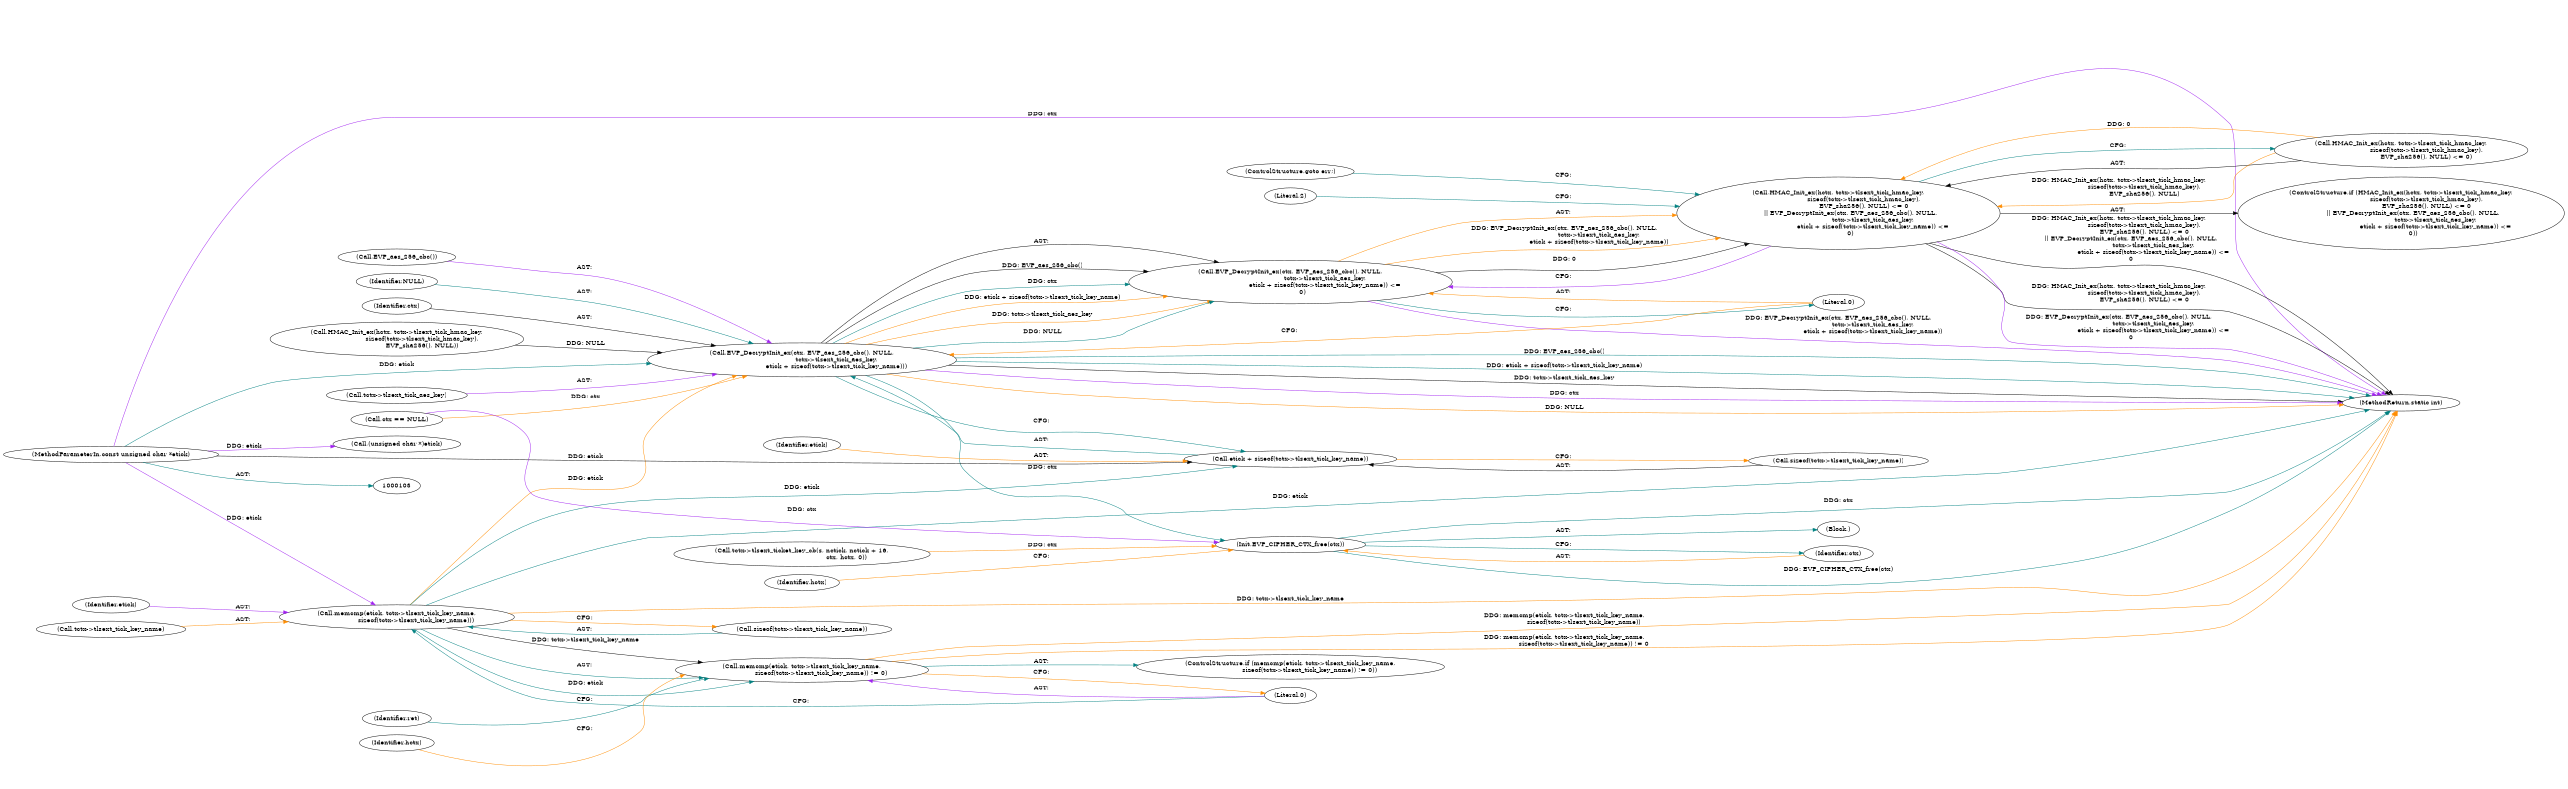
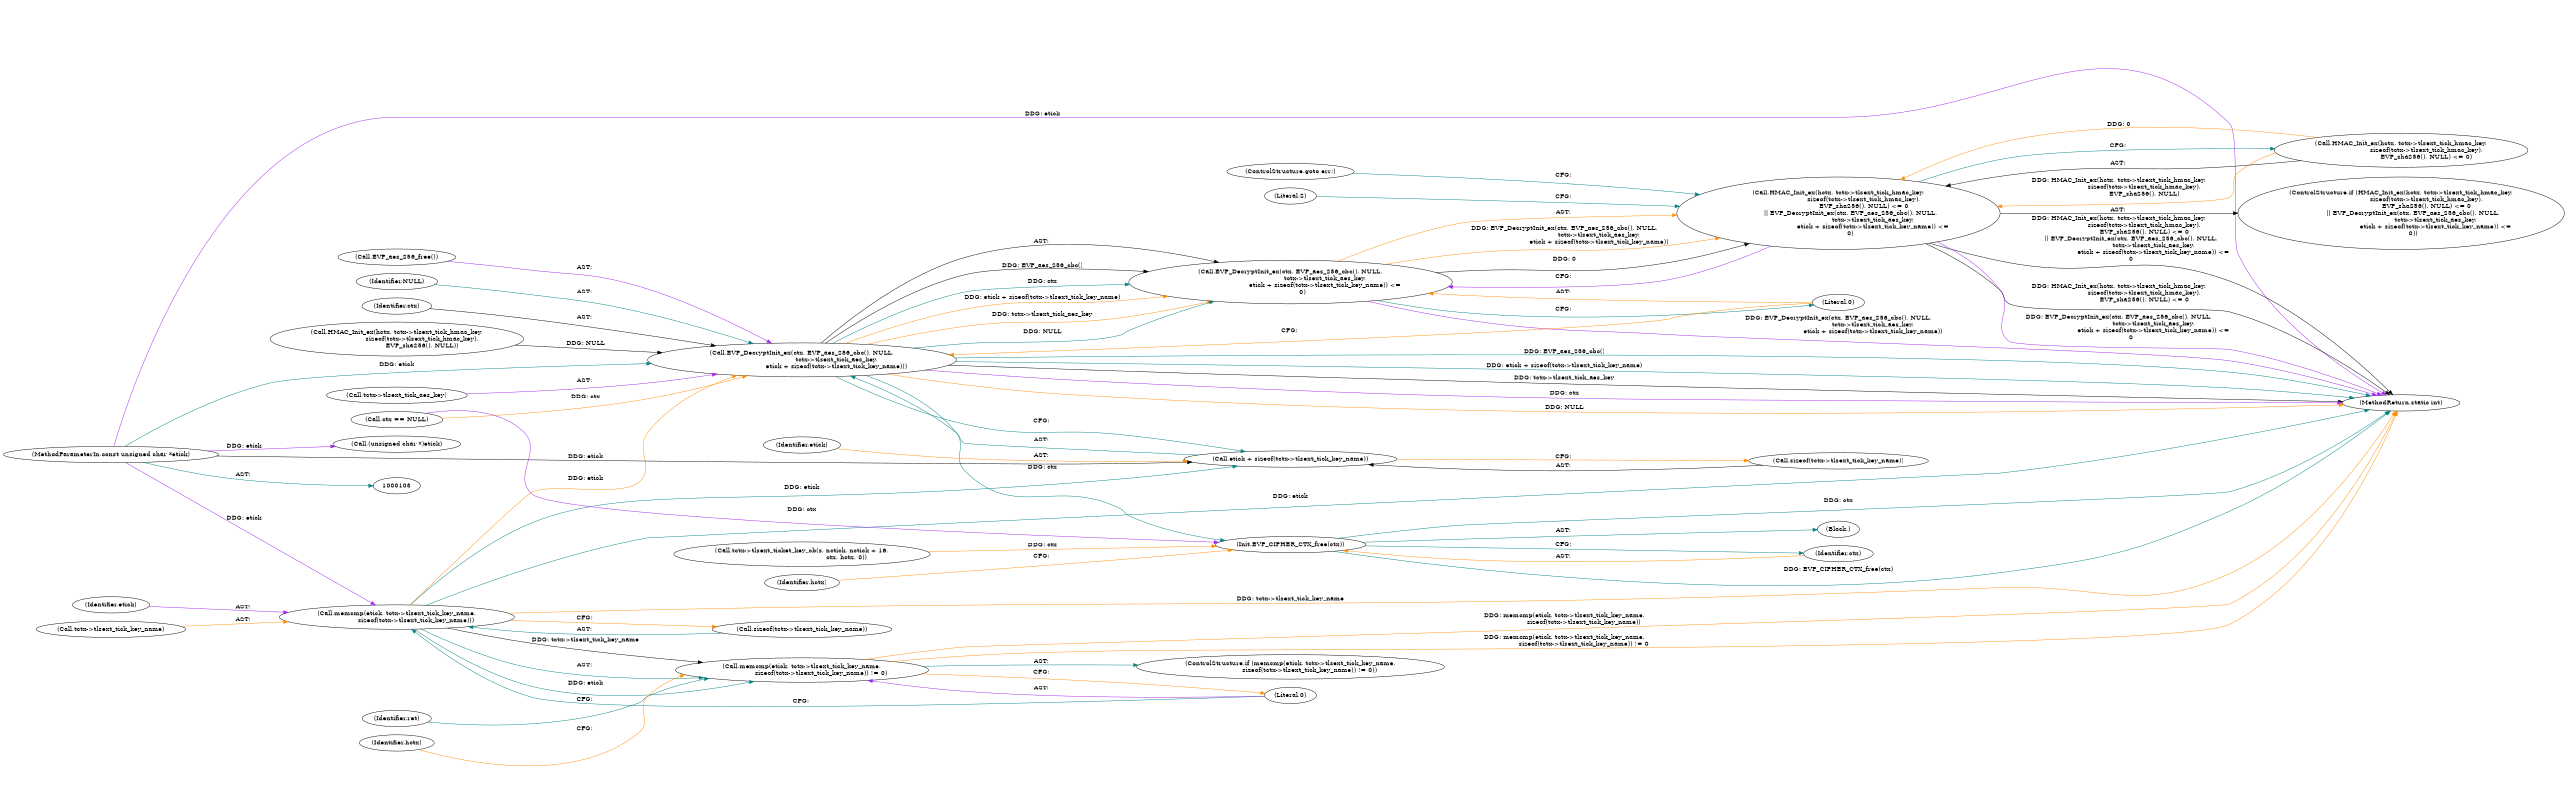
  digraph {
    rankdir=LR
    edge [color=teal]
    n1 [label="(Call,memcmp(etick, tctx->tlsext_tick_key_name,\n                   sizeof(tctx->tlsext_tick_key_name)))"]
    n2 [label="(Call,memcmp(etick, tctx->tlsext_tick_key_name,\n                   sizeof(tctx->tlsext_tick_key_name)) != 0)"]
    n3 [label="(Call,EVP_DecryptInit_ex(ctx, EVP_aes_256_cbc(), NULL,\n                                  tctx->tlsext_tick_aes_key,\n                                  etick + sizeof(tctx->tlsext_tick_key_name)))"]
    n4 [label="(Call,etick + sizeof(tctx->tlsext_tick_key_name))"]
    n5 [label="(Call,sizeof(tctx->tlsext_tick_key_name))"]
    n6 [label="(MethodReturn,static int)"]
    n7 [label="(ControlStructure,if (memcmp(etick, tctx->tlsext_tick_key_name,\n                   sizeof(tctx->tlsext_tick_key_name)) != 0))"]
    n8 [label="(Literal,0)"]
    n9 [label="(Call,EVP_DecryptInit_ex(ctx, EVP_aes_256_cbc(), NULL,\n                                  tctx->tlsext_tick_aes_key,\n                                  etick + sizeof(tctx->tlsext_tick_key_name)) <=\n            0)"]
    n10 [label="(Init,EVP_CIPHER_CTX_free(ctx))"]
    n11 [label="(Call,sizeof(tctx->tlsext_tick_key_name))"]
    n12 [label="(MethodParameterIn,const unsigned char *etick)"]
    n13 [label="(Call,(unsigned char *)etick)"]
    1000103
    n15 [label="(Call,HMAC_Init_ex(hctx, tctx->tlsext_tick_hmac_key,\n                         sizeof(tctx->tlsext_tick_hmac_key),\n                         EVP_sha256(), NULL) <= 0\n            || EVP_DecryptInit_ex(ctx, EVP_aes_256_cbc(), NULL,\n                                  tctx->tlsext_tick_aes_key,\n                                  etick + sizeof(tctx->tlsext_tick_key_name)) <=\n            0)"]
    n16 [label="(Literal,0)"]
    n17 [label="(Block,)"]
    n18 [label="(Identifier,ctx)"]
    n19 [label="(Call,HMAC_Init_ex(hctx, tctx->tlsext_tick_hmac_key,\n                         sizeof(tctx->tlsext_tick_hmac_key),\n                         EVP_sha256(), NULL) <= 0)"]
    n20 [label="(ControlStructure,if (HMAC_Init_ex(hctx, tctx->tlsext_tick_hmac_key,\n                         sizeof(tctx->tlsext_tick_hmac_key),\n                         EVP_sha256(), NULL) <= 0\n            || EVP_DecryptInit_ex(ctx, EVP_aes_256_cbc(), NULL,\n                                  tctx->tlsext_tick_aes_key,\n                                  etick + sizeof(tctx->tlsext_tick_key_name)) <=\n            0))"]
    n21 [label="(Identifier,NULL)"]
    n22 [label="(Identifier,hctx)"]
    n23 [label="(Identifier,ctx)"]
    n24 [label="(Identifier,etick)"]
    n25 [label="(Literal,2)"]
    n26 [label="(Identifier,ret)"]
    n27 [label="(Identifier,etick)"]
    n28 [label="(Call,tctx->tlsext_tick_key_name)"]
    n29 [label="(Call,ctx == NULL)"]
    n30 [label="(ControlStructure,goto err;)"]
    n31 [label="(Call,tctx->tlsext_ticket_key_cb(s, nctick, nctick + 16,\n                                            ctx, hctx, 0))"]
    n32 [label="(Identifier,hctx)"]
    n33 [label="(Call,HMAC_Init_ex(hctx, tctx->tlsext_tick_hmac_key,\n                         sizeof(tctx->tlsext_tick_hmac_key),\n                         EVP_sha256(), NULL))"]
    n34 [label="(Call,tctx->tlsext_tick_aes_key)"]
-   n35 [label="(Call,EVP_aes_256_cbc())"]
+   n35 [label="(Call,EVP_aes_256_free())"]
    n1 -> n2 [label="AST: "]
    n1 -> n2 [label="DDG: etick"]
    n1 -> n2 [color=black label="DDG: tctx->tlsext_tick_key_name"]
    n1 -> n3 [color=darkorange label="DDG: etick"]
    n1 -> n4 [label="DDG: etick"]
    n1 -> n5 [color=darkorange label="CFG: "]
    n1 -> n6 [label="DDG: etick"]
    n1 -> n6 [color=darkorange label="DDG: tctx->tlsext_tick_key_name"]
    n2 -> n6 [color=darkorange label="DDG: memcmp(etick, tctx->tlsext_tick_key_name,\n                   sizeof(tctx->tlsext_tick_key_name)) != 0"]
    n2 -> n6 [color=darkorange label="DDG: memcmp(etick, tctx->tlsext_tick_key_name,\n                   sizeof(tctx->tlsext_tick_key_name))"]
    n2 -> n7 [label="AST: "]
    n2 -> n8 [color=darkorange label="CFG: "]
    n3 -> n4 [label="CFG: "]
    n3 -> n6 [label="DDG: EVP_aes_256_cbc()"]
    n3 -> n6 [label="DDG: etick + sizeof(tctx->tlsext_tick_key_name)"]
    n3 -> n6 [color=black label="DDG: tctx->tlsext_tick_aes_key"]
    n3 -> n6 [color=purple label="DDG: ctx"]
    n3 -> n6 [color=darkorange label="DDG: NULL"]
    n3 -> n9 [color=black label="AST: "]
    n3 -> n9 [color=black label="DDG: EVP_aes_256_cbc()"]
    n3 -> n9 [label="DDG: ctx"]
    n3 -> n9 [color=darkorange label="DDG: etick + sizeof(tctx->tlsext_tick_key_name)"]
    n3 -> n9 [color=darkorange label="DDG: tctx->tlsext_tick_aes_key"]
    n3 -> n9 [label="DDG: NULL"]
    n3 -> n10 [label="DDG: ctx"]
    n4 -> n3 [label="AST: "]
    n4 -> n11 [color=darkorange label="CFG: "]
    n5 -> n1 [label="AST: "]
    n8 -> n1 [label="CFG: "]
    n8 -> n2 [color=purple label="AST: "]
    n9 -> n6 [color=purple label="DDG: EVP_DecryptInit_ex(ctx, EVP_aes_256_cbc(), NULL,\n                                  tctx->tlsext_tick_aes_key,\n                                  etick + sizeof(tctx->tlsext_tick_key_name))"]
    n9 -> n15 [color=darkorange label="AST: "]
    n9 -> n15 [color=darkorange label="DDG: EVP_DecryptInit_ex(ctx, EVP_aes_256_cbc(), NULL,\n                                  tctx->tlsext_tick_aes_key,\n                                  etick + sizeof(tctx->tlsext_tick_key_name))"]
    n9 -> n15 [color=black label="DDG: 0"]
    n9 -> n16 [label="CFG: "]
    n10 -> n6 [label="DDG: EVP_CIPHER_CTX_free(ctx)"]
    n10 -> n6 [label="DDG: ctx"]
    n10 -> n17 [label="AST: "]
    n10 -> n18 [label="CFG: "]
    n11 -> n4 [color=black label="AST: "]
    n12 -> n1 [color=purple label="DDG: etick"]
    n12 -> n3 [label="DDG: etick"]
    n12 -> n4 [color=black label="DDG: etick"]
-   n12 -> n6 [color=purple label="DDG: ctx"]
+   n12 -> n6 [color=purple label="DDG: etick"]
    n12 -> n13 [color=purple label="DDG: etick"]
    n12 -> 1000103 [label="AST: "]
    n15 -> n6 [color=black label="DDG: HMAC_Init_ex(hctx, tctx->tlsext_tick_hmac_key,\n                         sizeof(tctx->tlsext_tick_hmac_key),\n                         EVP_sha256(), NULL) <= 0\n            || EVP_DecryptInit_ex(ctx, EVP_aes_256_cbc(), NULL,\n                                  tctx->tlsext_tick_aes_key,\n                                  etick + sizeof(tctx->tlsext_tick_key_name)) <=\n            0"]
    n15 -> n6 [color=black label="DDG: HMAC_Init_ex(hctx, tctx->tlsext_tick_hmac_key,\n                         sizeof(tctx->tlsext_tick_hmac_key),\n                         EVP_sha256(), NULL) <= 0"]
    n15 -> n6 [color=purple label="DDG: EVP_DecryptInit_ex(ctx, EVP_aes_256_cbc(), NULL,\n                                  tctx->tlsext_tick_aes_key,\n                                  etick + sizeof(tctx->tlsext_tick_key_name)) <=\n            0"]
    n15 -> n9 [color=purple label="CFG: "]
    n15 -> n19 [label="CFG: "]
    n15 -> n20 [color=black label="AST: "]
    n16 -> n3 [color=darkorange label="CFG: "]
    n16 -> n9 [color=darkorange label="AST: "]
    n18 -> n10 [color=darkorange label="AST: "]
    n19 -> n15 [color=black label="AST: "]
    n19 -> n15 [color=darkorange label="DDG: HMAC_Init_ex(hctx, tctx->tlsext_tick_hmac_key,\n                         sizeof(tctx->tlsext_tick_hmac_key),\n                         EVP_sha256(), NULL)"]
    n19 -> n15 [color=darkorange label="DDG: 0"]
    n21 -> n3 [label="AST: "]
    n22 -> n10 [color=darkorange label="CFG: "]
    n23 -> n3 [color=black label="AST: "]
    n24 -> n4 [color=darkorange label="AST: "]
    n25 -> n15 [label="CFG: "]
    n26 -> n2 [label="CFG: "]
    n27 -> n1 [color=purple label="AST: "]
    n28 -> n1 [color=darkorange label="AST: "]
    n29 -> n3 [color=darkorange label="DDG: ctx"]
    n29 -> n10 [color=purple label="DDG: ctx"]
    n30 -> n15 [label="CFG: "]
    n31 -> n10 [color=darkorange label="DDG: ctx"]
    n32 -> n2 [color=darkorange label="CFG: "]
    n33 -> n3 [color=black label="DDG: NULL"]
    n34 -> n3 [color=purple label="AST: "]
    n35 -> n3 [color=purple label="AST: "]
  }
